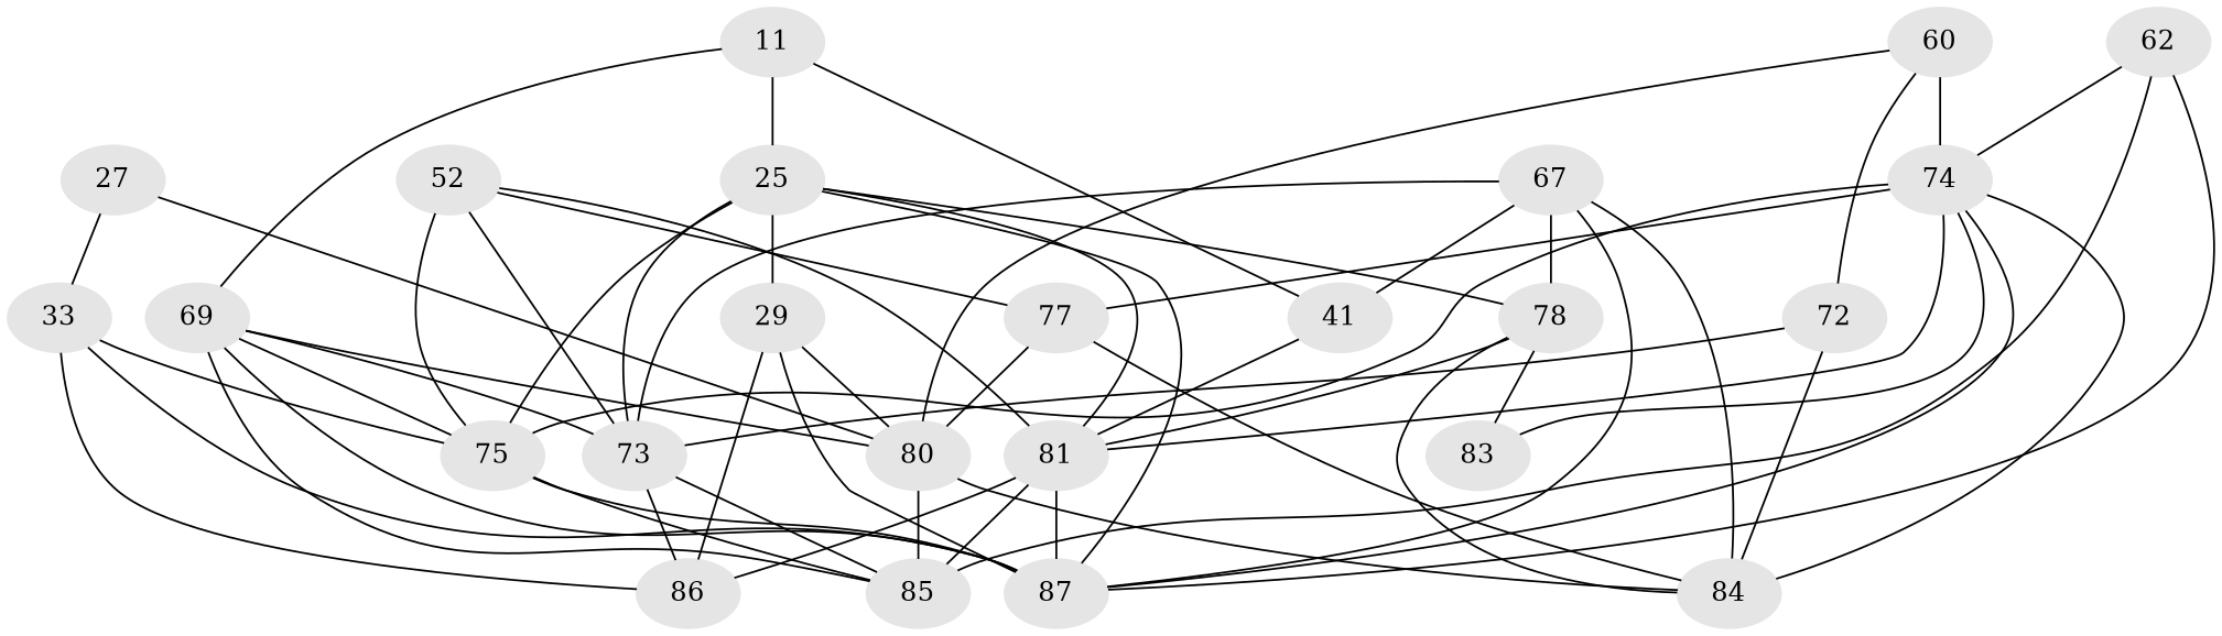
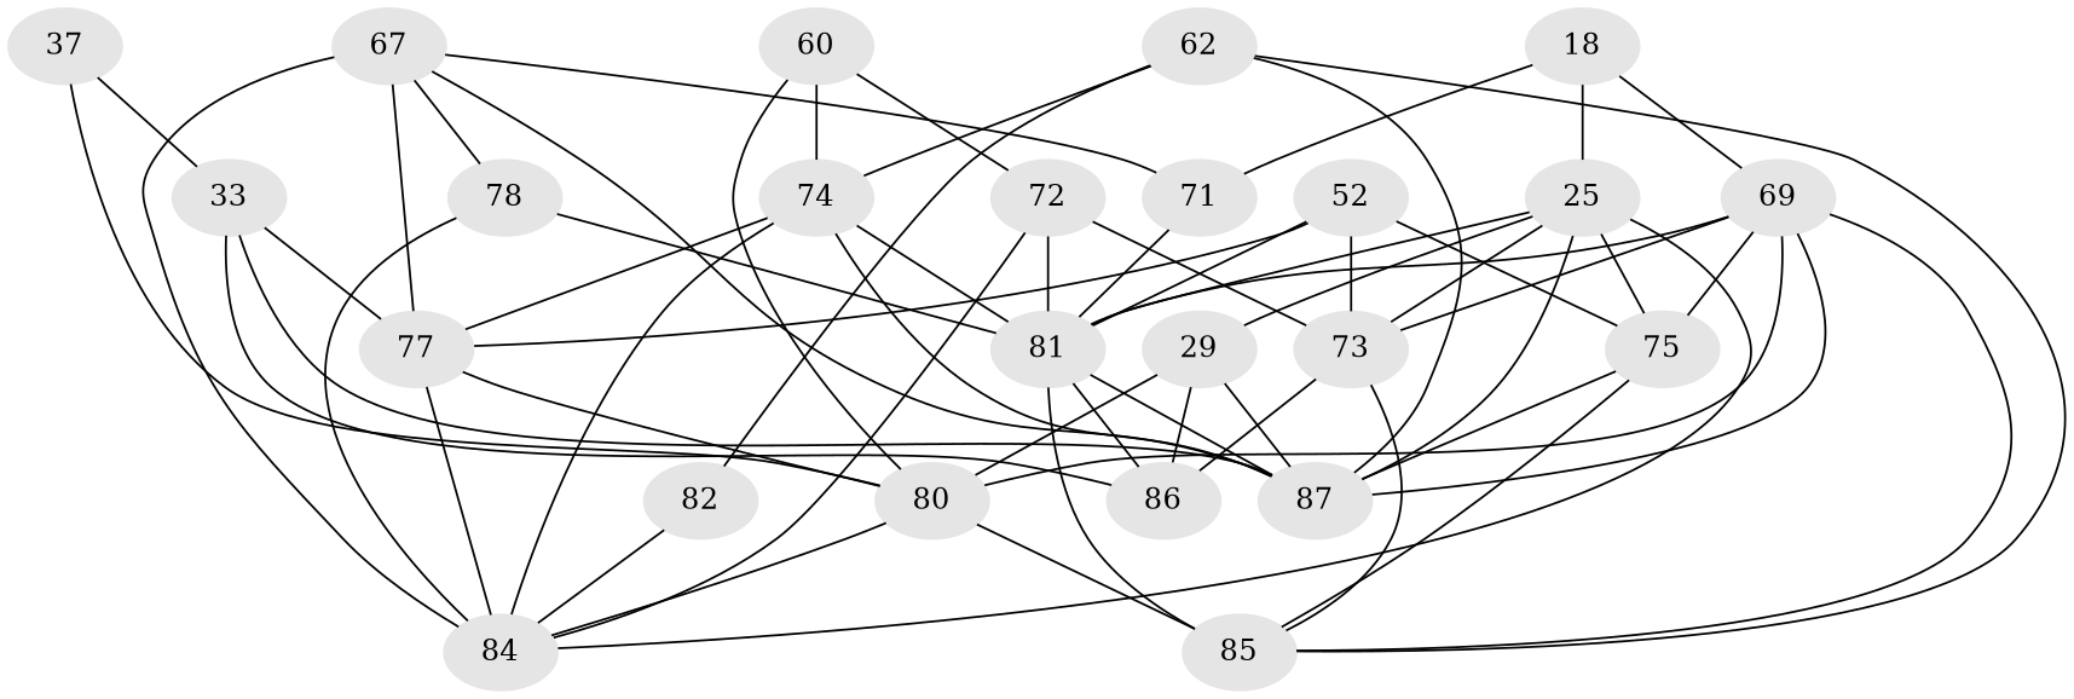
  graph {
    node [color=gray90 style=filled]
    25 [super="+14"]
    29
    73 [super="+70"]
    75 [super="+19+65"]
    81 [super="+38+76"]
    84 [super="+36+47"]
    87 [super="+41+68"]
-   11
+   11 [label=18]
    69 [super="+12+40+21"]
-   71 [super="+45" label=41]
+   71 [super="+45"]
    80 [super="+26+79"]
    85 [super="+15+46+30+50"]
    86
    33 [super="+9"]
    77
-   27
+   27 [label=37]
    52 [super="+1"]
    72 [super="+53+56"]
    60
    74 [super="+43+44"]
-   83
    62
+   82
    67 [super="+49+59+63"]
    78 [super="+37+55"]
    25 -- 29
    25 -- 73 [weight=2]
    25 -- 75 [weight=2]
    25 -- 81 [weight=2]
-   25 -- 78
+   25 -- 84
    25 -- 87
    29 -- 87
    29 -- 80
    29 -- 86
    73 -- 85 [weight=4]
    73 -- 86
    75 -- 87 [weight=3]
    75 -- 85
    81 -- 87 [weight=4]
    81 -- 85 [weight=6]
    81 -- 86 [weight=2]
    11 -- 25
    11 -- 69
    11 -- 71
    69 -- 73 [weight=2]
    69 -- 75 [weight=2]
+   69 -- 81
    69 -- 87 [weight=4]
    69 -- 80
    69 -- 85 [weight=2]
    71 -- 81 [weight=3]
    80 -- 84 [weight=2]
    80 -- 85 [weight=2]
    33 -- 87
    33 -- 86 [weight=2]
-   33 -- 75 [weight=2]
+   33 -- 77 [weight=2]
    77 -- 84
    77 -- 80
    27 -- 80
    27 -- 33
    52 -- 73
    52 -- 75 [weight=3]
    52 -- 81 [weight=2]
    52 -- 77
    72 -- 73 [weight=2]
+   72 -- 81
    72 -- 84
    60 -- 80
    60 -- 72
    60 -- 74 [weight=3]
-   74 -- 75
    74 -- 81
    74 -- 84
    74 -- 87
    74 -- 77
-   74 -- 83
    62 -- 87
    62 -- 85
    62 -- 74
-   67 -- 73 [weight=3]
+   62 -- 82
+   82 -- 84
+   67 -- 77 [weight=3]
    67 -- 84 [weight=4]
    67 -- 87 [weight=2]
    67 -- 71 [weight=3]
    67 -- 78
    78 -- 81 [weight=3]
    78 -- 84
-   78 -- 83
  }
